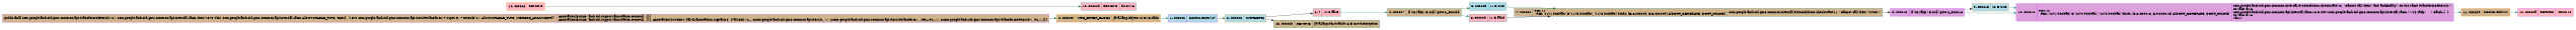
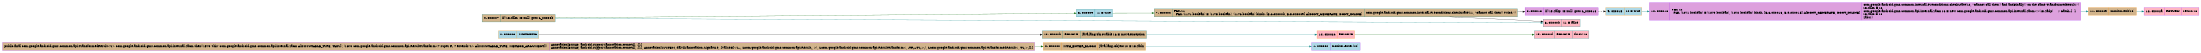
  digraph {
    rankdir=LR
    node [color=teal fillcolor=tan shape=record style=filled]
    edge [color=teal]
    n1 [color=darkorange label="{0\:\ 0x0000|MTH_ENTER_BLOCK\l|java.lang.Object r0 = r5.zadn\l}"]
    n2 [color=purple fillcolor=lightblue label="{1\:\ 0x0002|monitor\-enter(r0)\l}"]
    n3 [color=darkorange fillcolor=lightblue label="{2\:\ 0x0003|SYNTHETIC\l}"]
-   n4 [fillcolor=lightpink label="{3\:\ ?|r2 = false\l}"]
    n5 [label="{13\:\ 0x002b|REMOVE\l|java.lang.Throwable r6 = move\-exception\l}"]
    n6 [label="{4\:\ 0x0007|if (r5.zakn != null) goto L_0x000b\l}"]
    n7 [color=darkorange fillcolor=lightpink label="{14\:\ 0x002c|REMOVE\l}"]
    n8 [fillcolor=lightblue label="{5\:\ 0x0009|r1 = true\l}"]
    n9 [fillcolor=lightpink label="{6\:\ 0x000b|r1 = false\l}"]
    n10 [label="{7\:\ 0x000c|PHI: r1 \l  PHI: (r1v1 boolean) = (r1v5 boolean), (r1v6 boolean) binds: [B:6:0x000b, B:5:0x0009] A[DONT_GENERATE, DONT_INLINE]\l|com.google.android.gms.common.internal.Preconditions.checkState(r1, \"Cannot call then() twice.\")\l}"]
    n11 [color=purple fillcolor=plum label="{8\:\ 0x0013|if (r5.zakp != null) goto L_0x0016\l}"]
    n12 [color=darkorange fillcolor=lightblue label="{9\:\ 0x0015|r2 = true\l}"]
    n13 [color=purple fillcolor=plum label="{10\:\ 0x0016|PHI: r2 \l  PHI: (r2v1 boolean) = (r2v0 boolean), (r2v2 boolean) binds: [B:8:0x0013, B:9:0x0015] A[DONT_GENERATE, DONT_INLINE]\l|com.google.android.gms.common.internal.Preconditions.checkState(r2, \"Cannot call then() and andFinally() on the same TransformedResult.\")\lr5.zakn = r6\lcom.google.android.gms.common.api.internal.zacm r6 = new com.google.android.gms.common.api.internal.zacm\<\>(r5.zadp)     \/\/ Catch:\{  \}\lr5.zako = r6\lzabu()\l}"]
    n14 [color=darkorange label="{11\:\ 0x0029|monitor\-exit(r0)\l}"]
    n15 [color=purple fillcolor=lightpink label="{12\:\ 0x002a|RETURN\l|return r6\l}"]
    n16 [fillcolor=lightpink label="{15\:\ 0x002d|REMOVE\l|throw r6\l}"]
    n17 [color=purple label="{public final com.google.android.gms.common.api.TransformedResult\<S\> com.google.android.gms.common.api.internal.zacm.then((r5v0 'this' com.google.android.gms.common.api.internal.zacm A[IMMUTABLE_TYPE, THIS]), (r6v0 com.google.android.gms.common.api.ResultTransform\<? super R, ? extends S\> A[IMMUTABLE_TYPE, METHOD_ARGUMENT]))  | Annotation[BUILD, android.support.annotation.NonNull, \{\}]\lAnnotation[BUILD, android.support.annotation.NonNull, \{\}], Annotation[SYSTEM, dalvik.annotation.Signature, \{value=[\<S::, Lcom\/google\/android\/gms\/common\/api\/Result;, \>(, Lcom\/google\/android\/gms\/common\/api\/ResultTransform\<, \-TR;+TS;\>;), Lcom\/google\/android\/gms\/common\/api\/TransformedResult\<, TS;\>;]\}]\l}"]
    n1 -> n2
-   n2 -> n3 [color=darkgreen]
-   n3 -> n4 [color=black]
    n3 -> n5 [color=black]
-   n4 -> n6
+   n5 -> n7
    n6 -> n8 [color=darkgreen style=solid]
    n6 -> n9
    n7 -> n16 [color=darkgreen]
    n8 -> n10 [color=darkgreen]
-   n9 -> n10 [color=black]
+   n10 -> n9 [color=black]
    n10 -> n11 [color=black]
    n11 -> n12 [color=black style=dashed]
-   n11 -> n13
    n12 -> n13
    n13 -> n14
    n14 -> n15
    n17 -> n1 [color=darkgreen]
  }
